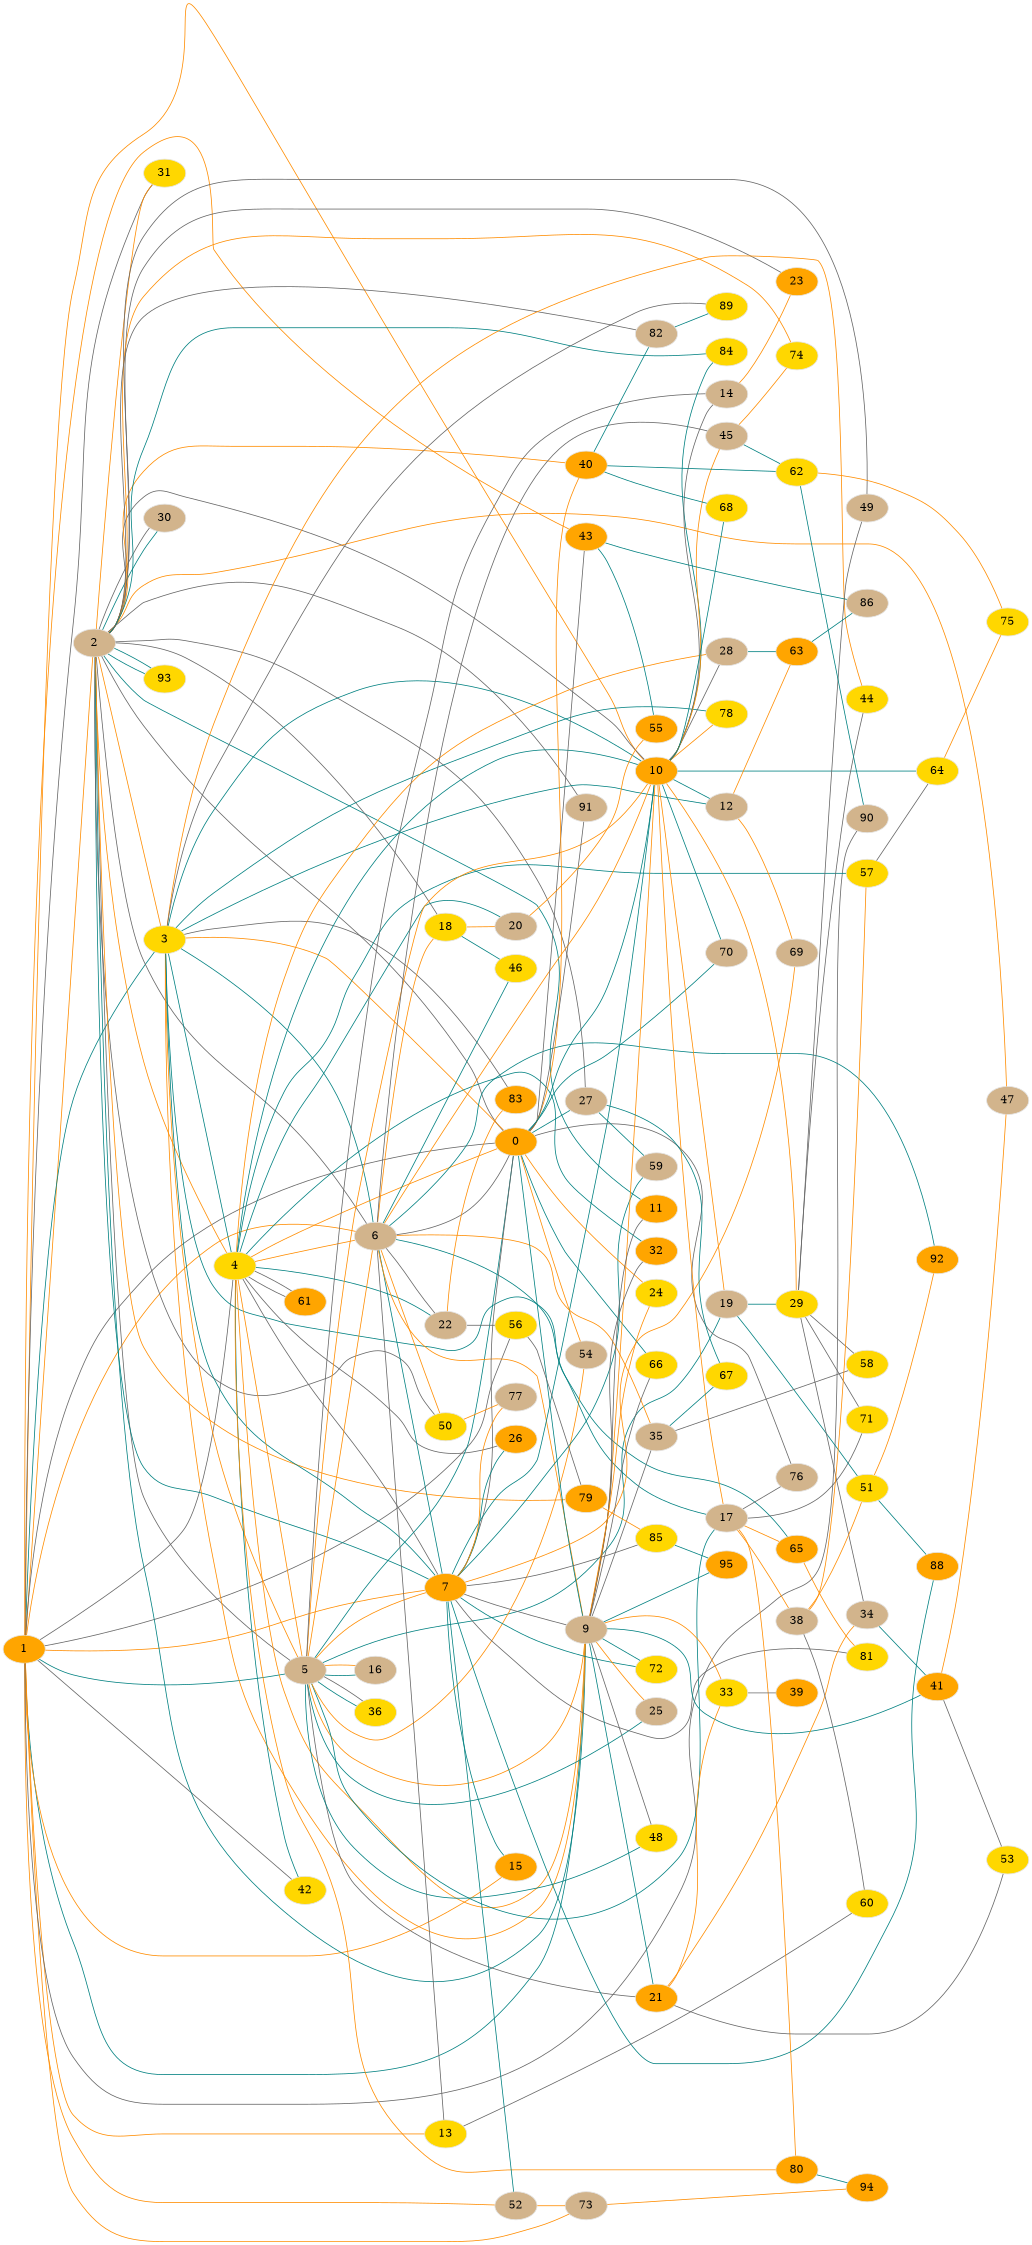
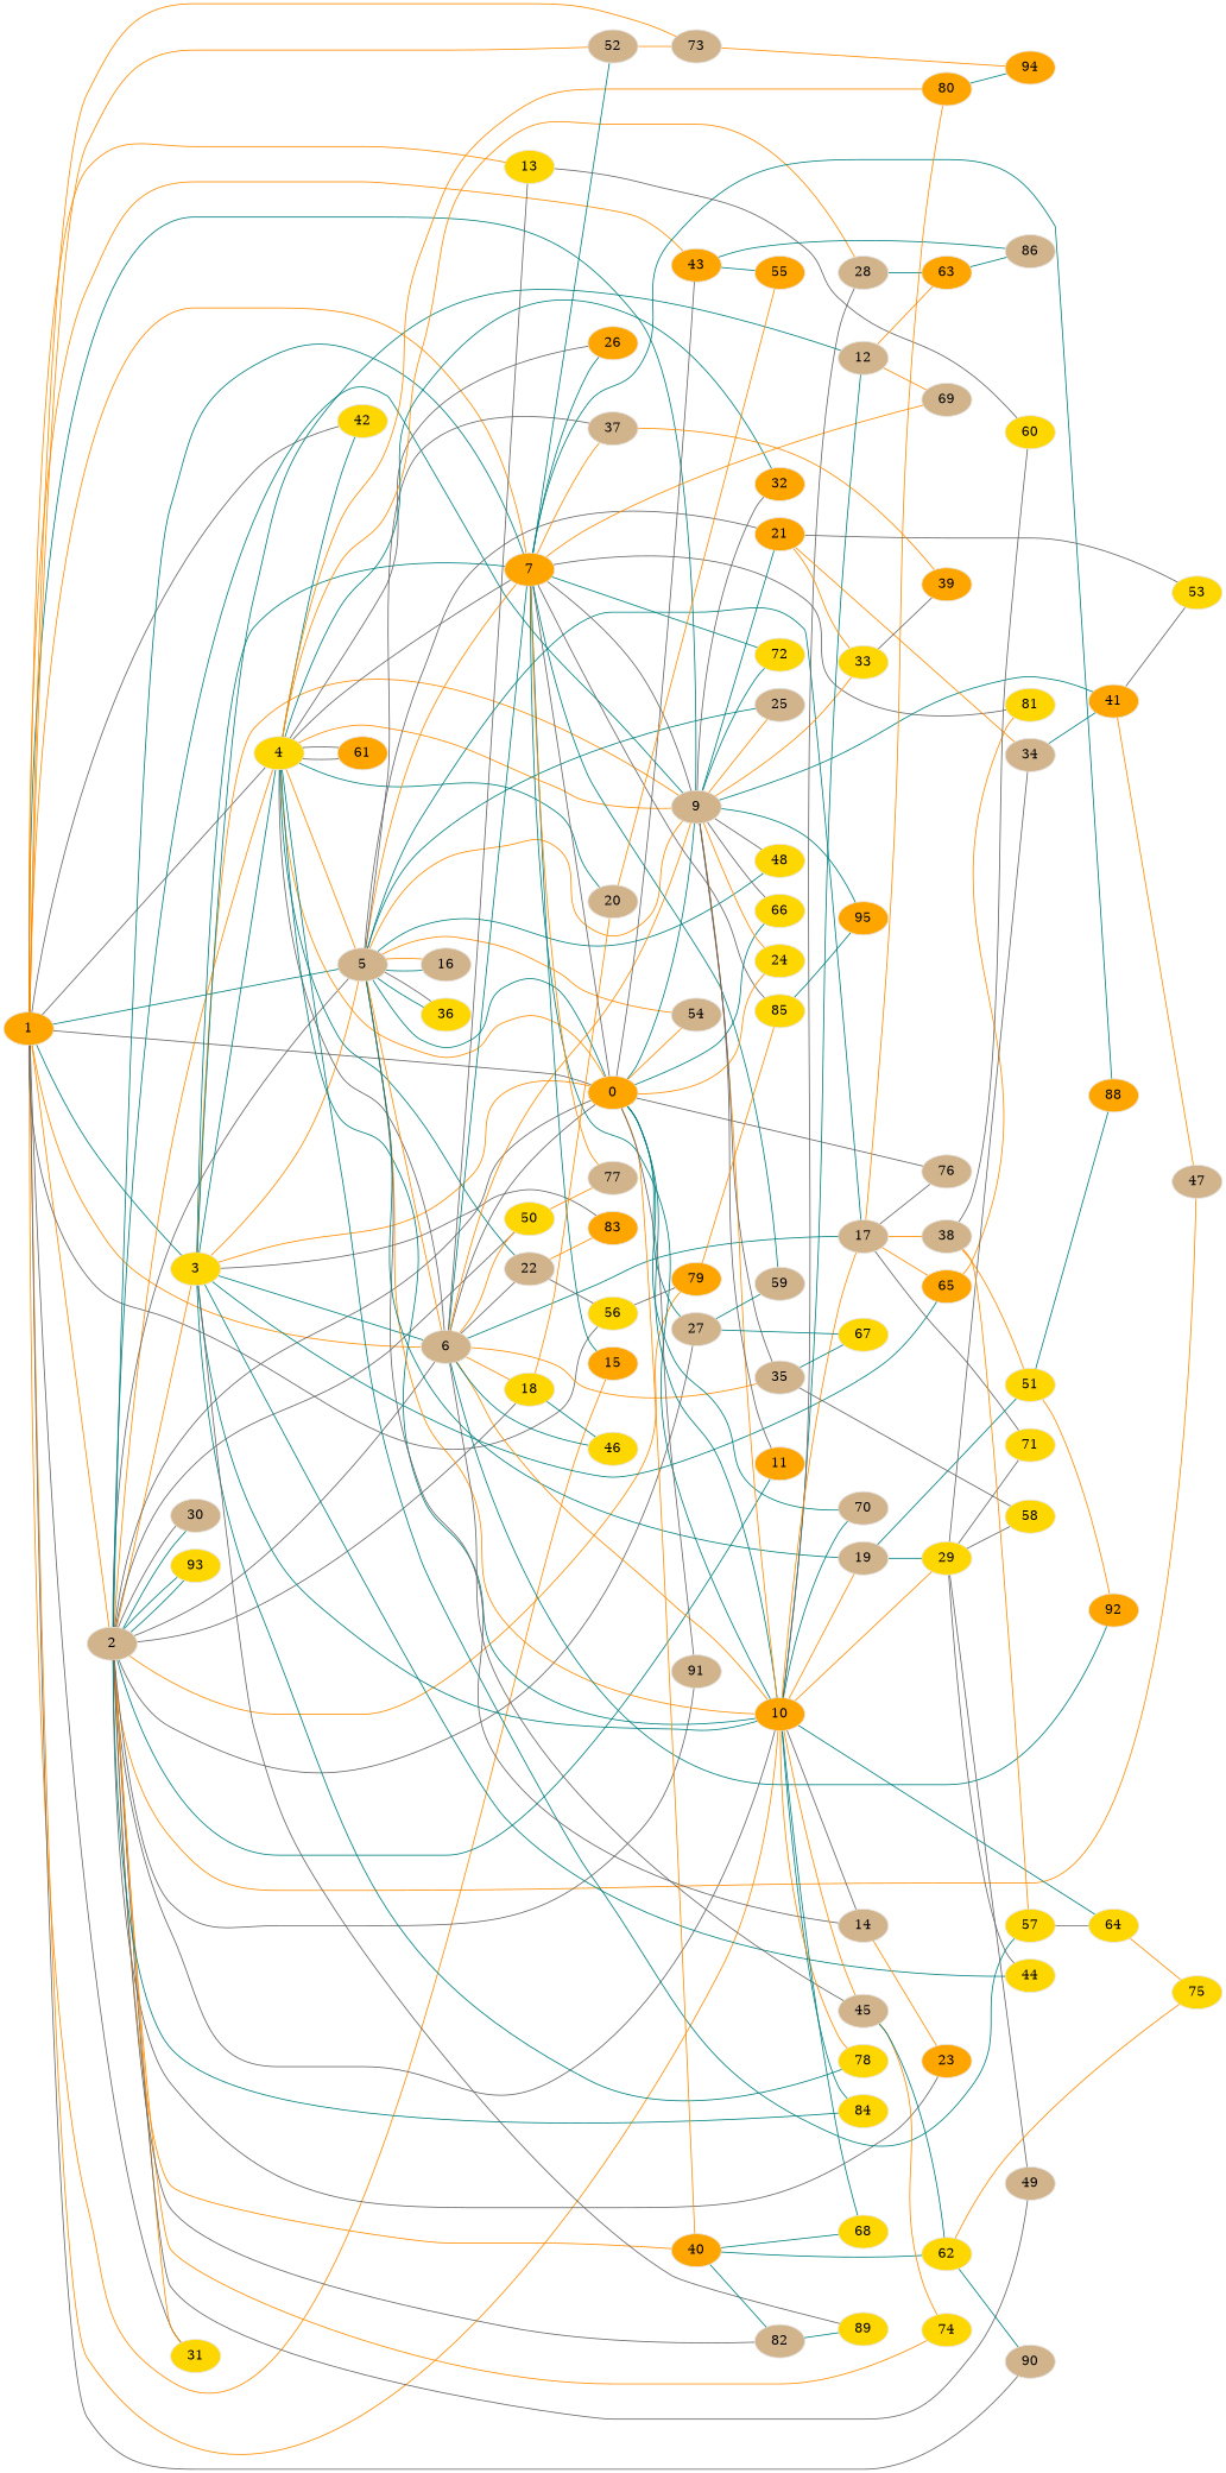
  graph {
    rankdir=LR
    node [color=gray90 fillcolor=gold style=filled]
    edge [color=teal]
    1 [fillcolor=orange]
    2 [fillcolor=tan]
    3
    4
    5 [fillcolor=tan]
    6 [fillcolor=tan]
    7 [fillcolor=orange]
    n8 [fillcolor=orange label=0]
    9 [fillcolor=tan]
    10 [fillcolor=orange]
    13
    15 [fillcolor=orange]
    31
    42
    43 [fillcolor=orange]
    52 [fillcolor=tan]
    56
    73 [fillcolor=tan]
    90 [fillcolor=tan]
    11 [fillcolor=orange]
    18
    23 [fillcolor=orange]
    27 [fillcolor=tan]
    30 [fillcolor=tan]
    40 [fillcolor=orange]
    47 [fillcolor=tan]
    49 [fillcolor=tan]
    50
    74
    79 [fillcolor=orange]
    82 [fillcolor=tan]
    84
    91 [fillcolor=tan]
    93
    12 [fillcolor=tan]
    44
    65 [fillcolor=orange]
    78
    83 [fillcolor=orange]
    89
    20 [fillcolor=tan]
    22 [fillcolor=tan]
    26 [fillcolor=orange]
    28 [fillcolor=tan]
    32 [fillcolor=orange]
    57
    61 [fillcolor=orange]
    80 [fillcolor=orange]
    14 [fillcolor=tan]
    16 [fillcolor=tan]
    17 [fillcolor=tan]
    19 [fillcolor=tan]
    21 [fillcolor=orange]
    25 [fillcolor=tan]
    36
+   37 [fillcolor=tan]
    48
    54 [fillcolor=tan]
    35 [fillcolor=tan]
    45 [fillcolor=tan]
    46
    92 [fillcolor=orange]
    59 [fillcolor=tan]
    69 [fillcolor=tan]
    72
    77 [fillcolor=tan]
    81
    85
    88 [fillcolor=orange]
    24
    66
    70 [fillcolor=tan]
    76 [fillcolor=tan]
    33
    41 [fillcolor=orange]
    95 [fillcolor=orange]
    29
    64
    68
    60
    55 [fillcolor=orange]
    86 [fillcolor=tan]
    94 [fillcolor=orange]
    67
    62
    63 [fillcolor=orange]
    38 [fillcolor=tan]
    71
    51
    34 [fillcolor=tan]
    53
    39 [fillcolor=orange]
    58
    75
    1 -- 2 [color=darkorange]
    1 -- 3
    1 -- 4 [color=gray40]
    1 -- 5
    1 -- 6 [color=darkorange]
    1 -- 7 [color=darkorange]
    1 -- n8 [color=gray40]
    1 -- 9
    1 -- 10 [color=darkorange]
    1 -- 13 [color=darkorange]
    1 -- 15 [color=darkorange]
    1 -- 31 [color=gray40]
    1 -- 42 [color=gray40]
    1 -- 43 [color=darkorange]
    1 -- 52 [color=darkorange]
    1 -- 56 [color=gray40]
    1 -- 73 [color=darkorange]
    1 -- 90 [color=gray40]
    2 -- 3 [color=darkorange]
    2 -- 4 [color=darkorange]
    2 -- 5 [color=gray40]
    2 -- 6 [color=gray40]
    2 -- 7
    2 -- n8 [color=gray40]
    2 -- 9
    2 -- 10 [color=gray40]
    2 -- 31 [color=darkorange]
    2 -- 11
    2 -- 18 [color=gray40]
    2 -- 23 [color=gray40]
    2 -- 27 [color=gray40]
    2 -- 30
    2 -- 30 [color=gray40]
    2 -- 40 [color=darkorange]
    2 -- 47 [color=darkorange]
    2 -- 49 [color=gray40]
    2 -- 50 [color=gray40]
    2 -- 74 [color=darkorange]
    2 -- 79 [color=darkorange]
    2 -- 82 [color=gray40]
    2 -- 84
    2 -- 91 [color=gray40]
    2 -- 93
    2 -- 93
    3 -- 4
    3 -- 5 [color=darkorange]
    3 -- 6
    3 -- 7
    3 -- n8 [color=darkorange]
    3 -- 9 [color=darkorange]
    3 -- 10
    3 -- 12
-   3 -- 44 [color=darkorange]
+   3 -- 44
    3 -- 65
    3 -- 78
    3 -- 83 [color=gray40]
    3 -- 89 [color=gray40]
    4 -- 5 [color=darkorange]
-   4 -- 6 [color=darkorange]
+   4 -- 6 [color=gray40]
    4 -- 7 [color=gray40]
    4 -- n8 [color=darkorange]
    4 -- 9 [color=darkorange]
    4 -- 10
    4 -- 42
    4 -- 20
    4 -- 22
    4 -- 26 [color=gray40]
    4 -- 28 [color=darkorange]
    4 -- 32
    4 -- 57
    4 -- 61 [color=gray40]
    4 -- 61 [color=gray40]
    4 -- 80 [color=darkorange]
    5 -- 6 [color=darkorange]
    5 -- 7 [color=darkorange]
    5 -- n8
    5 -- 9 [color=darkorange]
    5 -- 10 [color=darkorange]
    5 -- 14 [color=gray40]
    5 -- 16
    5 -- 16 [color=darkorange]
    5 -- 17
    5 -- 19
    5 -- 21 [color=gray40]
    5 -- 25
    5 -- 36
    5 -- 36 [color=gray40]
+   5 -- 37 [color=gray40]
    5 -- 48
    5 -- 54 [color=darkorange]
    6 -- 7
    6 -- n8 [color=gray40]
    6 -- 9 [color=darkorange]
    6 -- 10 [color=darkorange]
    6 -- 13 [color=gray40]
    6 -- 18 [color=darkorange]
    6 -- 50 [color=darkorange]
    6 -- 22 [color=gray40]
    6 -- 17
    6 -- 35 [color=darkorange]
    6 -- 45 [color=gray40]
    6 -- 46
    6 -- 92
    7 -- n8 [color=gray40]
    7 -- 9 [color=gray40]
    7 -- 10
    7 -- 15
    7 -- 52
    7 -- 26
+   7 -- 37 [color=darkorange]
    7 -- 59
    7 -- 69 [color=darkorange]
    7 -- 72
    7 -- 77 [color=darkorange]
    7 -- 81 [color=gray40]
    7 -- 85 [color=gray40]
    7 -- 88
    n8 -- 9
    n8 -- 10
    n8 -- 43 [color=gray40]
    n8 -- 27
    n8 -- 40 [color=darkorange]
    n8 -- 91 [color=gray40]
    n8 -- 54 [color=darkorange]
    n8 -- 24 [color=darkorange]
    n8 -- 66
    n8 -- 70
    n8 -- 76 [color=gray40]
    9 -- 10 [color=darkorange]
    9 -- 11 [color=gray40]
    9 -- 32 [color=gray40]
    9 -- 21
    9 -- 25 [color=darkorange]
    9 -- 48 [color=gray40]
    9 -- 35 [color=gray40]
    9 -- 72
    9 -- 24 [color=darkorange]
    9 -- 66 [color=gray40]
    9 -- 33 [color=darkorange]
    9 -- 41
    9 -- 95
    10 -- 84
    10 -- 12
    10 -- 78 [color=darkorange]
    10 -- 28 [color=gray40]
    10 -- 14 [color=gray40]
    10 -- 17 [color=darkorange]
    10 -- 19 [color=darkorange]
    10 -- 45 [color=darkorange]
    10 -- 70
    10 -- 29 [color=darkorange]
    10 -- 64
    10 -- 68
    13 -- 60 [color=gray40]
    43 -- 55
    43 -- 86
    52 -- 73 [color=darkorange]
    56 -- 79 [color=gray40]
    73 -- 94 [color=darkorange]
    18 -- 20 [color=darkorange]
    18 -- 46
    27 -- 59
    27 -- 67
    40 -- 82
    40 -- 68
    40 -- 62
    50 -- 77 [color=darkorange]
    79 -- 85 [color=darkorange]
    82 -- 89
    12 -- 69 [color=darkorange]
    12 -- 63 [color=darkorange]
    65 -- 81 [color=darkorange]
    20 -- 55 [color=darkorange]
    22 -- 56 [color=gray40]
    22 -- 83 [color=darkorange]
    28 -- 63
    57 -- 64 [color=gray40]
    80 -- 94
    14 -- 23 [color=darkorange]
    17 -- 65 [color=darkorange]
    17 -- 80 [color=darkorange]
    17 -- 76 [color=gray40]
    17 -- 38 [color=darkorange]
    17 -- 71 [color=gray40]
    19 -- 29
    19 -- 51
    21 -- 33 [color=darkorange]
    21 -- 34 [color=darkorange]
    21 -- 53 [color=gray40]
+   37 -- 39 [color=darkorange]
    35 -- 67
    35 -- 58 [color=gray40]
    45 -- 74 [color=darkorange]
    45 -- 62
    85 -- 95
    33 -- 39 [color=gray40]
    41 -- 47 [color=darkorange]
    41 -- 53 [color=gray40]
    29 -- 49 [color=gray40]
    29 -- 44 [color=gray40]
    29 -- 71 [color=gray40]
    29 -- 34 [color=gray40]
    29 -- 58 [color=gray40]
    64 -- 75 [color=darkorange]
    62 -- 90
    62 -- 75 [color=darkorange]
    63 -- 86
    38 -- 57 [color=darkorange]
    38 -- 60 [color=gray40]
    38 -- 51 [color=darkorange]
    51 -- 92 [color=darkorange]
    51 -- 88
    34 -- 41
  }
